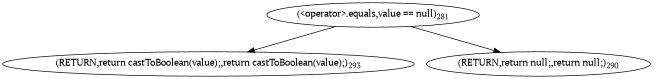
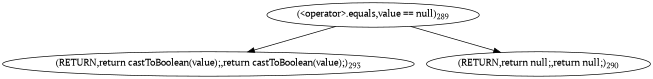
  digraph {
    fontname="PT Serif"
    node [fontname="PT Serif"]
    edge [fontname="PT Serif"]
    n1 [label=<(RETURN,return castToBoolean(value);,return castToBoolean(value);)<SUB>293</SUB>>]
-   n2 [label=<(&lt;operator&gt;.equals,value == null)<SUB>281</SUB>>]
+   n2 [label=<(&lt;operator&gt;.equals,value == null)<SUB>289</SUB>>]
    n3 [label=<(RETURN,return null;,return null;)<SUB>290</SUB>>]
    n2 -> n1
    n2 -> n3
  }
